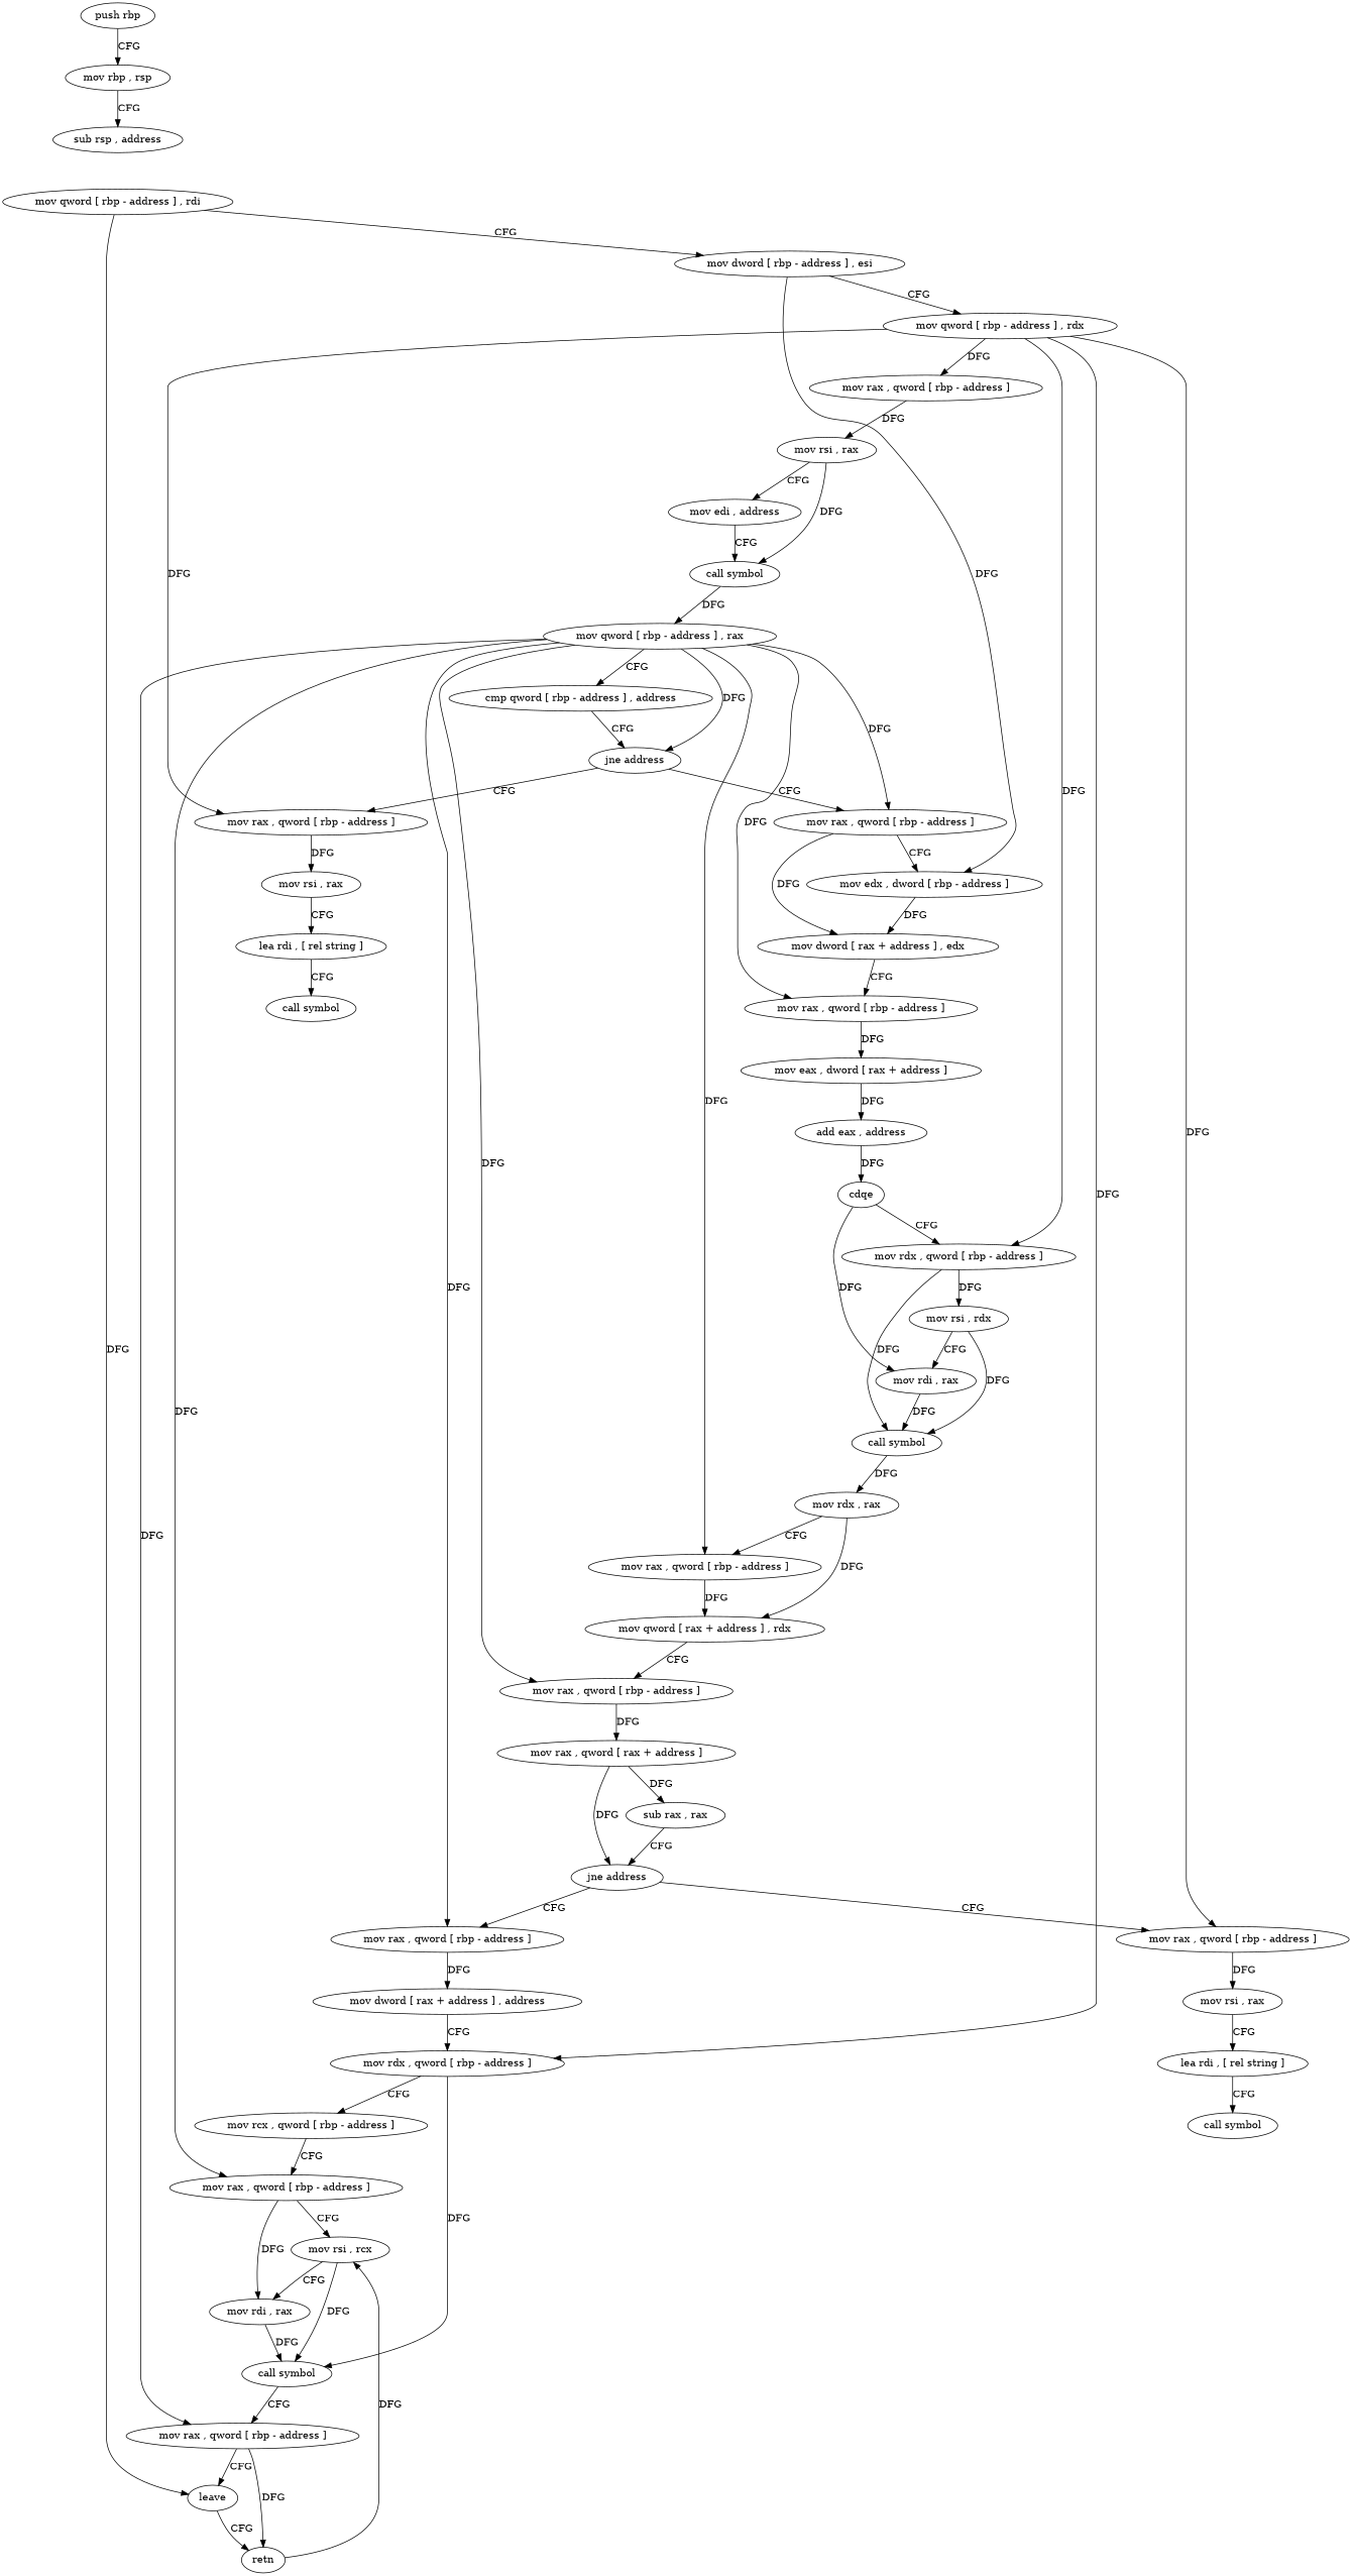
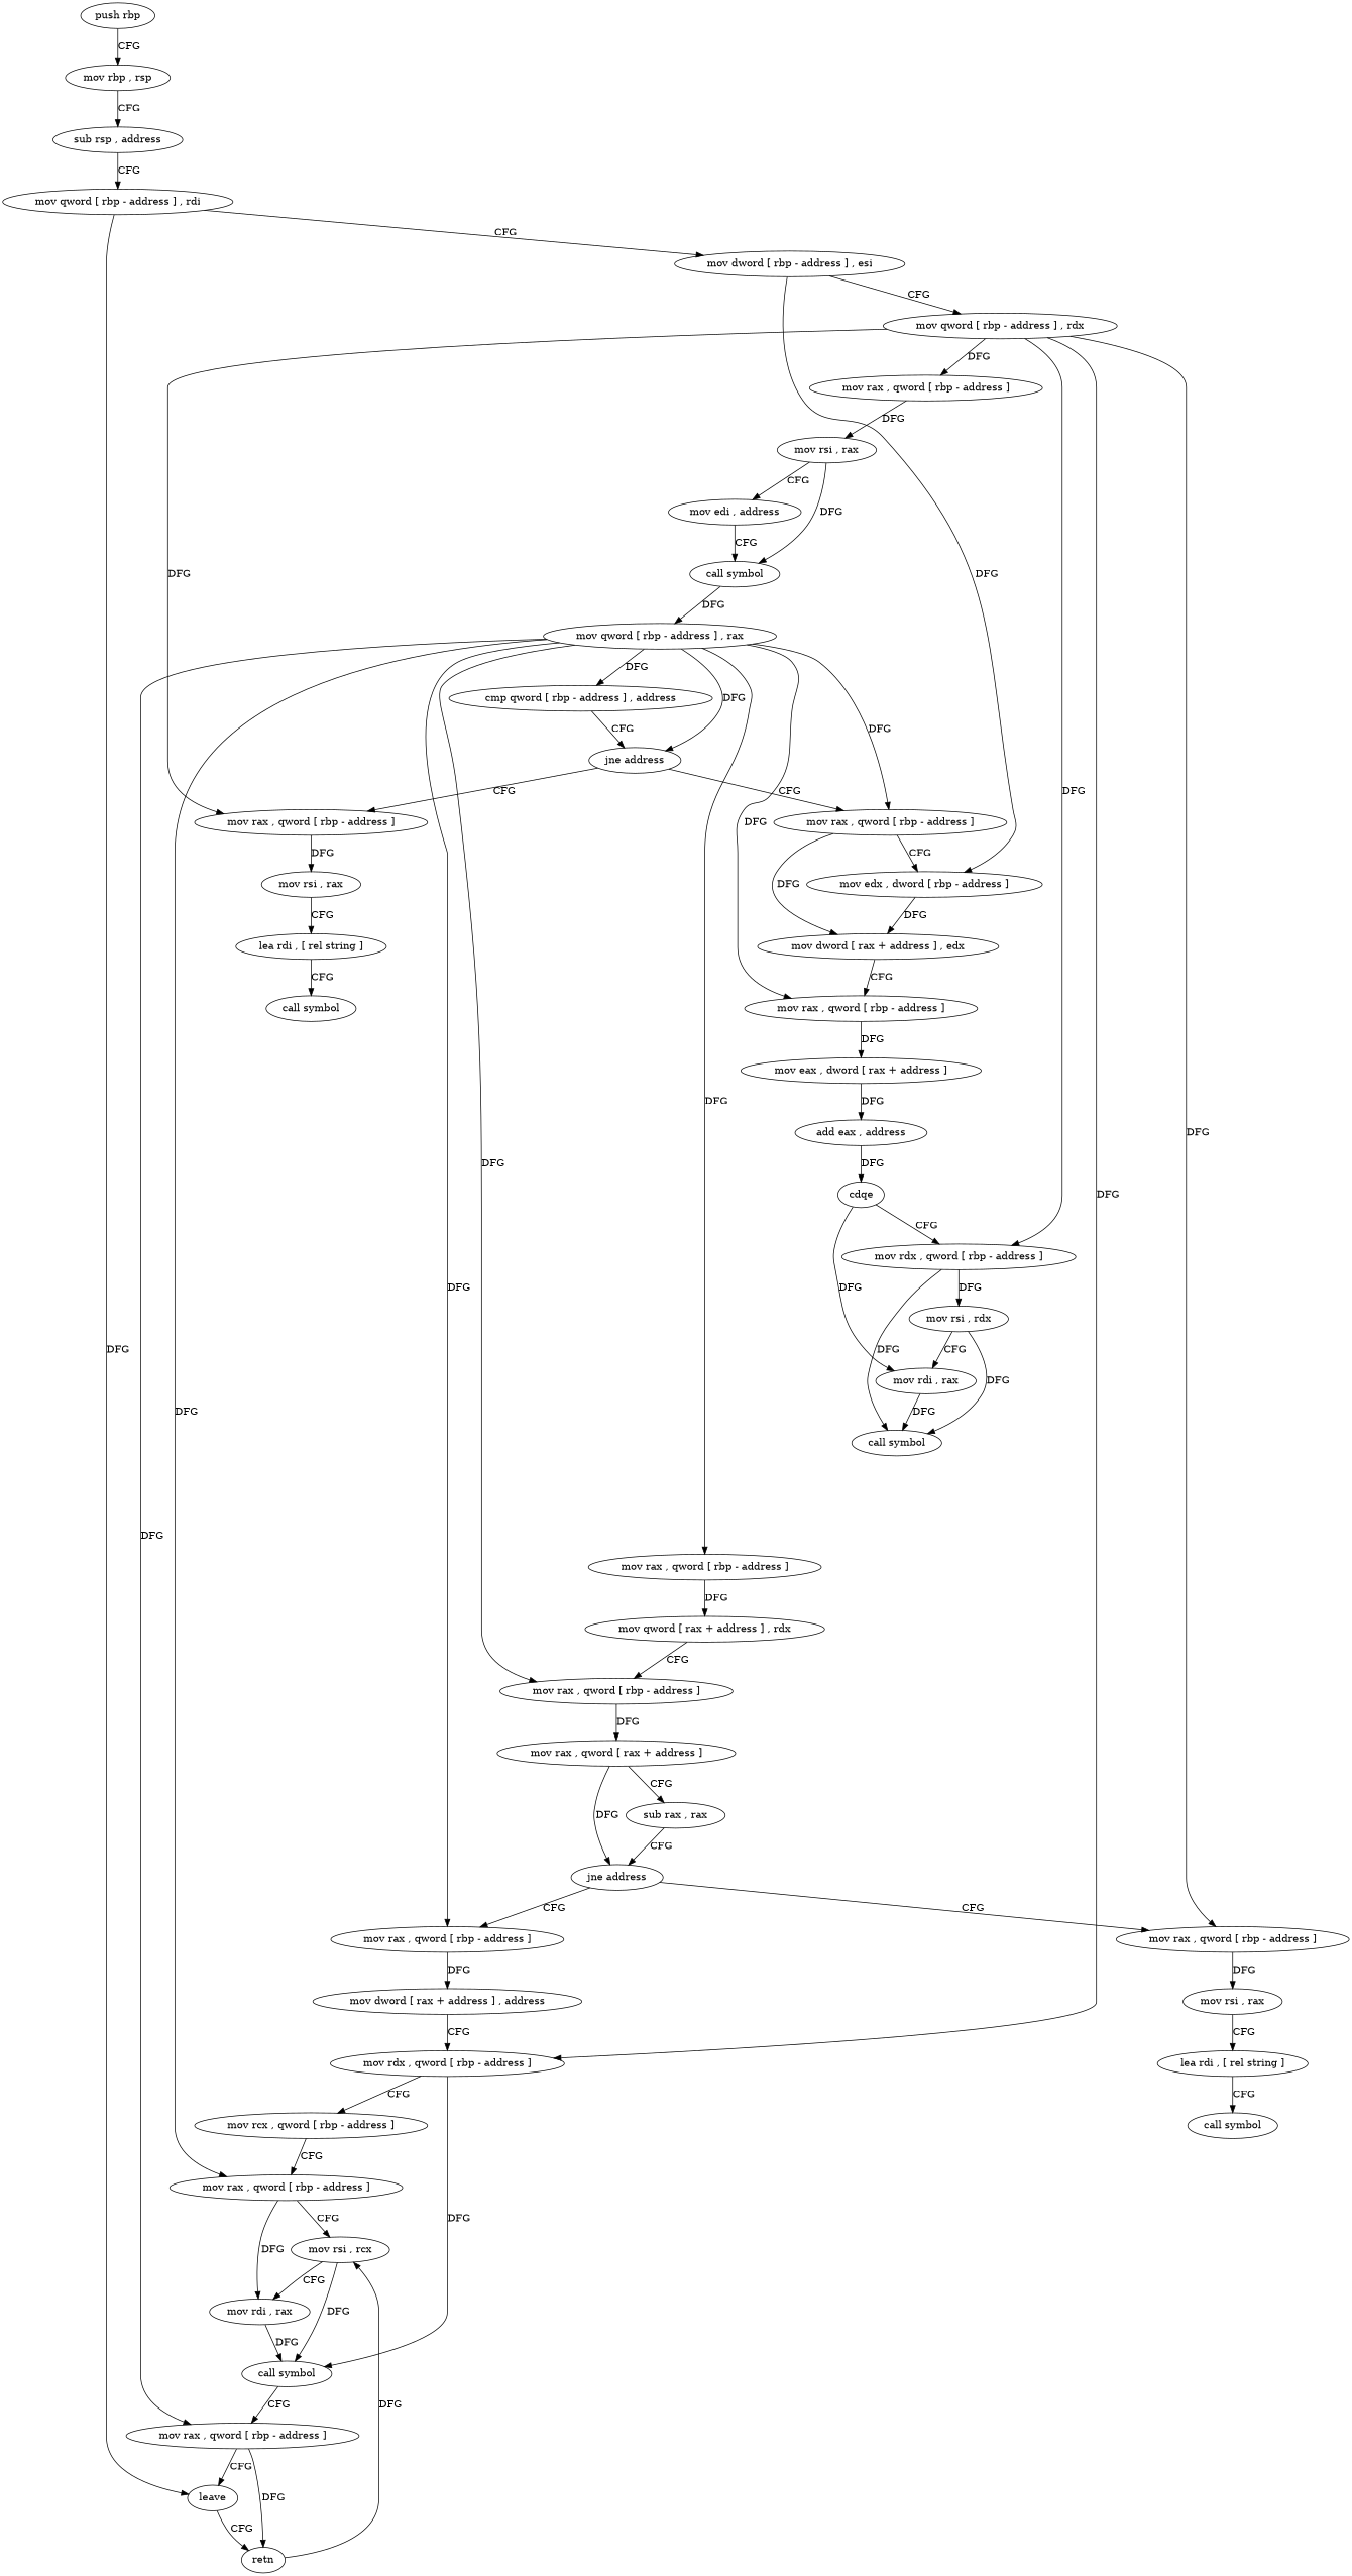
  digraph {
    n1 [label="push rbp"]
    n2 [label="mov rbp , rsp"]
    n3 [label="sub rsp , address"]
    n4 [label="mov qword [ rbp - address ] , rdi"]
    n5 [label="mov dword [ rbp - address ] , esi"]
    n6 [label=leave]
    n7 [label="mov qword [ rbp - address ] , rdx"]
    n8 [label="mov edx , dword [ rbp - address ]"]
    n9 [label="mov rcx , qword [ rbp - address ]"]
    n10 [label="mov rax , qword [ rbp - address ]"]
    n11 [label="mov rax , qword [ rbp - address ]"]
    n12 [label="mov rax , qword [ rbp - address ]"]
    n13 [label="mov rdx , qword [ rbp - address ]"]
    n14 [label="mov rax , qword [ rbp - address ]"]
    n15 [label="mov rdx , qword [ rbp - address ]"]
    n16 [label="mov dword [ rax + address ] , edx"]
    n17 [label="mov rsi , rax"]
    n18 [label="mov rsi , rax"]
    n19 [label="mov rsi , rdx"]
    n20 [label="call symbol"]
    n21 [label="mov rsi , rax"]
    n22 [label="call symbol"]
    n23 [label="mov edi , address"]
    n24 [label="call symbol"]
    n25 [label="mov qword [ rbp - address ] , rax"]
    n26 [label="cmp qword [ rbp - address ] , address"]
    n27 [label="jne address"]
    n28 [label="mov rax , qword [ rbp - address ]"]
    n29 [label="mov rax , qword [ rbp - address ]"]
    n30 [label="mov rax , qword [ rbp - address ]"]
    n31 [label="mov rax , qword [ rbp - address ]"]
    n32 [label="mov rax , qword [ rbp - address ]"]
    n33 [label="mov rax , qword [ rbp - address ]"]
    n34 [label="mov eax , dword [ rax + address ]"]
    n35 [label="mov qword [ rax + address ] , rdx"]
    n36 [label="mov rax , qword [ rax + address ]"]
    n37 [label="mov dword [ rax + address ] , address"]
    n38 [label="mov rsi , rcx"]
    n39 [label="mov rdi , rax"]
    n40 [label=retn]
    n41 [label="lea rdi , [ rel string ]"]
    n42 [label="add eax , address"]
    n43 [label=cdqe]
    n44 [label="mov rdi , rax"]
-   n45 [label="mov rdx , rax"]
    n46 [label="sub rax , rax"]
    n47 [label="jne address"]
    n48 [label="lea rdi , [ rel string ]"]
    n49 [label="call symbol"]
    n50 [label="call symbol"]
    n1 -> n2 [label=CFG]
    n2 -> n3 [label=CFG]
+   n3 -> n4 [label=CFG]
    n4 -> n5 [label=CFG]
    n4 -> n6 [label=DFG]
    n5 -> n7 [label=CFG]
    n5 -> n8 [label=DFG]
    n6 -> n40 [label=CFG]
    n7 -> n11 [label=DFG]
    n7 -> n12 [label=DFG]
    n7 -> n13 [label=DFG]
    n7 -> n14 [label=DFG]
    n7 -> n15 [label=DFG]
    n8 -> n16 [label=DFG]
    n9 -> n10 [label=CFG]
    n10 -> n38 [label=CFG]
    n10 -> n39 [label=DFG]
    n11 -> n17 [label=DFG]
    n12 -> n18 [label=DFG]
    n13 -> n19 [label=DFG]
    n13 -> n20 [label=DFG]
    n14 -> n21 [label=DFG]
    n15 -> n9 [label=CFG]
    n15 -> n22 [label=DFG]
    n16 -> n29 [label=CFG]
    n17 -> n23 [label=CFG]
    n17 -> n24 [label=DFG]
    n18 -> n41 [label=CFG]
    n19 -> n20 [label=DFG]
    n19 -> n44 [label=CFG]
-   n20 -> n45 [label=DFG]
    n21 -> n48 [label=CFG]
    n22 -> n33 [label=CFG]
    n23 -> n24 [label=CFG]
    n24 -> n25 [label=DFG]
    n25 -> n10 [label=DFG]
-   n25 -> n26 [label=CFG]
+   n25 -> n26 [label=DFG]
    n25 -> n27 [label=DFG]
    n25 -> n28 [label=DFG]
    n25 -> n29 [label=DFG]
    n25 -> n30 [label=DFG]
    n25 -> n31 [label=DFG]
    n25 -> n32 [label=DFG]
    n25 -> n33 [label=DFG]
    n26 -> n27 [label=CFG]
    n27 -> n12 [label=CFG]
    n27 -> n28 [label=CFG]
    n28 -> n8 [label=CFG]
    n28 -> n16 [label=DFG]
    n29 -> n34 [label=DFG]
    n30 -> n35 [label=DFG]
    n31 -> n36 [label=DFG]
    n32 -> n37 [label=DFG]
    n33 -> n6 [label=CFG]
    n33 -> n40 [label=DFG]
    n34 -> n42 [label=DFG]
    n35 -> n31 [label=CFG]
-   n36 -> n46 [label=DFG]
+   n36 -> n46 [label=CFG]
    n36 -> n47 [label=DFG]
    n37 -> n15 [label=CFG]
    n38 -> n22 [label=DFG]
    n38 -> n39 [label=CFG]
    n39 -> n22 [label=DFG]
    n40 -> n38 [label=DFG]
    n41 -> n49 [label=CFG]
    n42 -> n43 [label=DFG]
    n43 -> n13 [label=CFG]
    n43 -> n44 [label=DFG]
    n44 -> n20 [label=DFG]
-   n45 -> n30 [label=CFG]
-   n45 -> n35 [label=DFG]
    n46 -> n47 [label=CFG]
    n47 -> n14 [label=CFG]
    n47 -> n32 [label=CFG]
    n48 -> n50 [label=CFG]
  }
